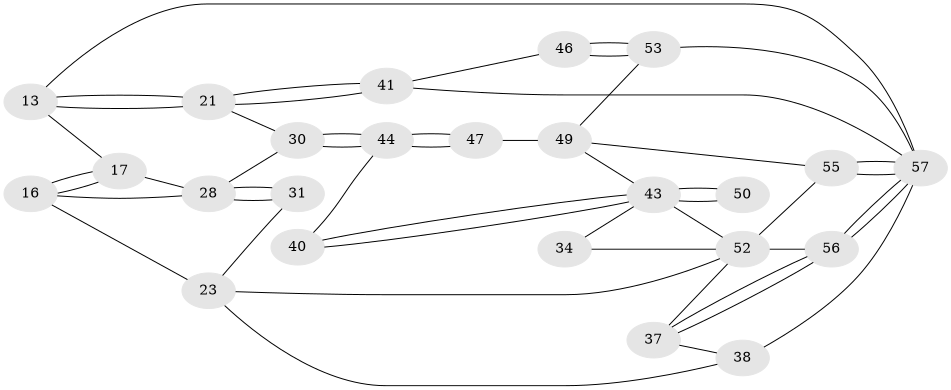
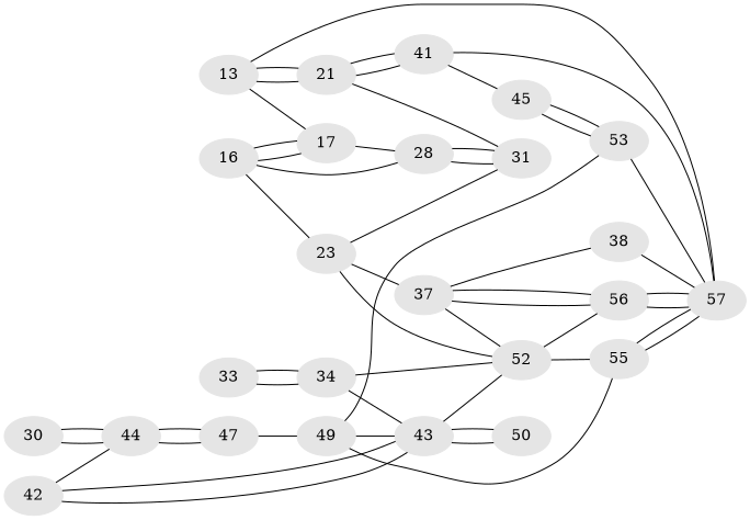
  graph {
    rankdir=LR
    node [color=gray90 style=filled]
    13 [super="+3+9"]
    17 [super="+7+8+11+10"]
    n3 [label=21]
    57 [super="+40"]
    28 [super="+25"]
    38 [super="+19"]
    31
    30
    41
    16
    23 [super="+20+22"]
    52 [super="+45+51+36"]
    56
    55 [super="+54"]
    44
+   33 [super="+26+27"]
    34
-   42 [label=40]
+   42
    43
-   46
+   46 [label=45]
    47
    50
    37
    53
    49 [super="+48"]
    13 -- 17 [weight=2]
    13 -- n3
    13 -- n3
    13 -- 57
    17 -- 28
-   n3 -- 30
+   n3 -- 31
    n3 -- 41
    n3 -- 41
    28 -- 31
    28 -- 31
-   28 -- 30
    38 -- 57
    30 -- 44
    30 -- 44
    41 -- 57
    41 -- 46
    16 -- 17 [weight=2]
    16 -- 17
    16 -- 28
    16 -- 23 [weight=2]
-   23 -- 38
+   23 -- 37
    23 -- 31
    23 -- 52 [weight=2]
    52 -- 56
    52 -- 55
    56 -- 57
    56 -- 57
    55 -- 57 [weight=2]
    55 -- 57
    44 -- 47
    44 -- 47
+   33 -- 34
+   33 -- 34
    34 -- 52
    34 -- 43
    42 -- 44
    42 -- 43
    42 -- 43
    43 -- 52
    43 -- 50
    43 -- 50
    46 -- 53
    46 -- 53
    47 -- 49
    37 -- 38
    37 -- 52
    37 -- 56
    37 -- 56
    53 -- 57
    49 -- 55
    49 -- 43
    49 -- 53
  }
